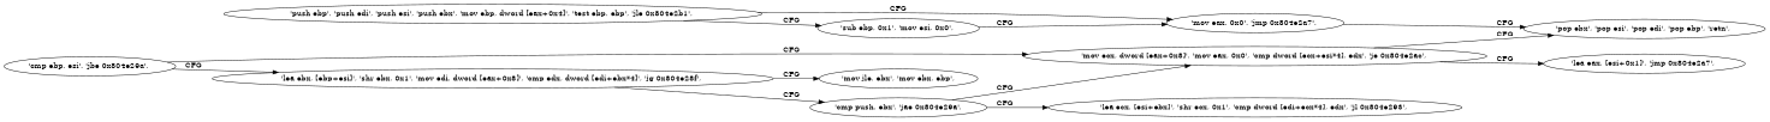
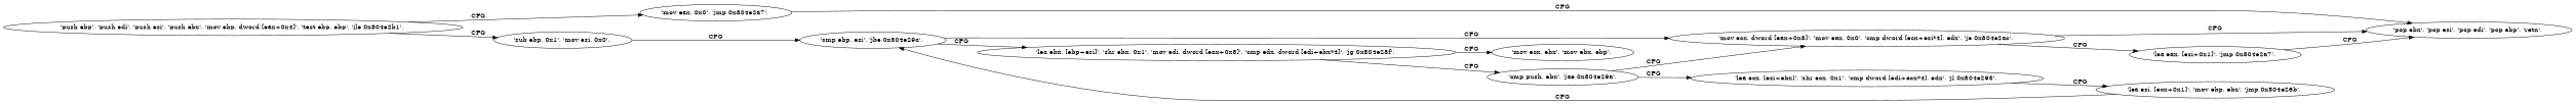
  digraph {
    rankdir=LR
    n1 [label="'push ebp', 'push edi', 'push esi', 'push ebx', 'mov ebp, dword [eax+0x4]', 'test ebp, ebp', 'jle 0x804e2b1', "]
    n2 [label="'mov eax, 0x0', 'jmp 0x804e2a7', "]
    n3 [label="'sub ebp, 0x1', 'mov esi, 0x0', "]
    n4 [label="'pop ebx', 'pop esi', 'pop edi', 'pop ebp', 'retn', "]
    n5 [label="'cmp ebp, esi', 'jbe 0x804e29a', "]
    n6 [label="'mov ecx, dword [eax+0x8]', 'mov eax, 0x0', 'cmp dword [ecx+esi*4], edx', 'je 0x804e2ac', "]
    n7 [label="'lea ebx, [ebp+esi]', 'shr ebx, 0x1', 'mov edi, dword [eax+0x8]', 'cmp edx, dword [edi+ebx*4]', 'jg 0x804e28f', "]
    n8 [label="'lea eax, [esi+0x1]', 'jmp 0x804e2a7', "]
-   n9 [label="'mov jle, ebx', 'mov ebx, ebp',"]
+   n9 [label="'mov ecx, ebx', 'mov ebx, ebp', "]
    n10 [label="'cmp push, ebx', 'jae 0x804e29a',"]
    n11 [label="'lea ecx, [esi+ebx]', 'shr ecx, 0x1', 'cmp dword [edi+ecx*4], edx', 'jl 0x804e293', "]
+   n12 [label="'lea esi, [ecx+0x1]', 'mov ebp, ebx', 'jmp 0x804e26b', "]
    n1 -> n2 [label=CFG]
    n1 -> n3 [label=CFG]
    n2 -> n4 [label=CFG]
-   n3 -> n2 [label=CFG]
+   n3 -> n5 [label=CFG]
    n5 -> n6 [label=CFG]
    n5 -> n7 [label=CFG]
    n6 -> n4 [label=CFG]
    n6 -> n8 [label=CFG]
    n7 -> n9 [label=CFG]
    n7 -> n10 [label=CFG]
+   n8 -> n4 [label=CFG]
    n10 -> n6 [label=CFG]
    n10 -> n11 [label=CFG]
+   n11 -> n12 [label=CFG]
+   n12 -> n5 [label=CFG]
  }
